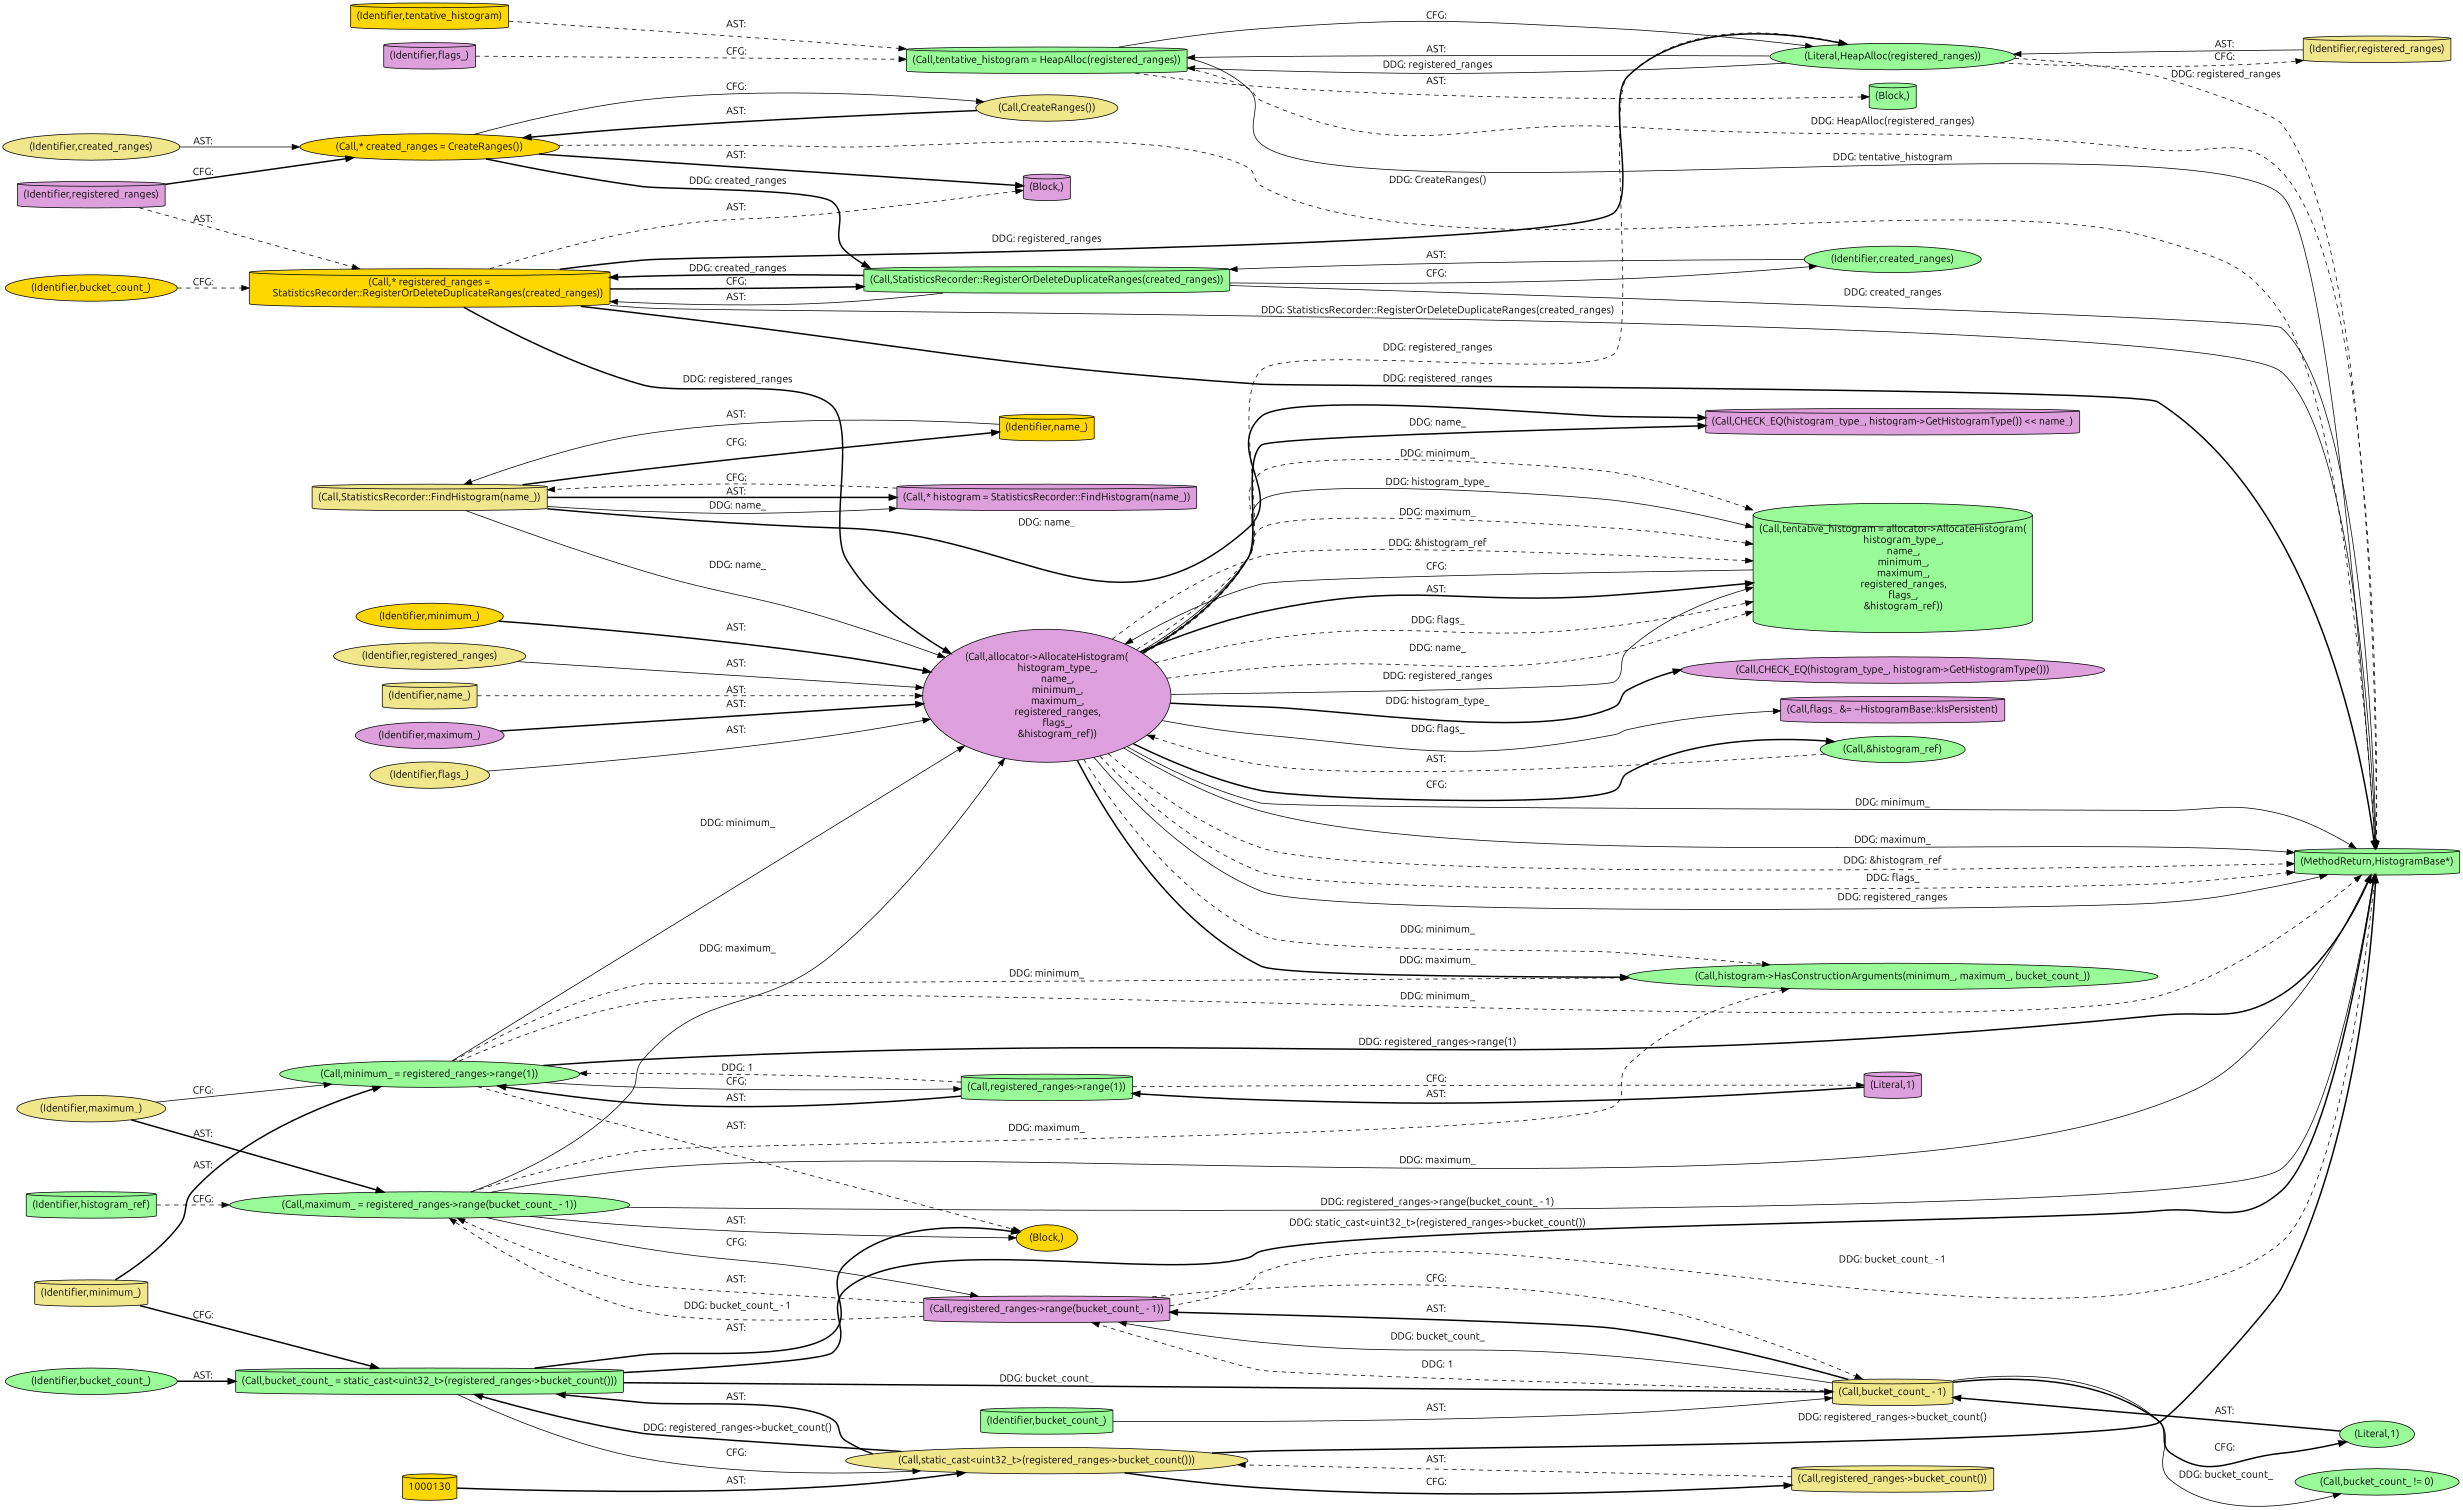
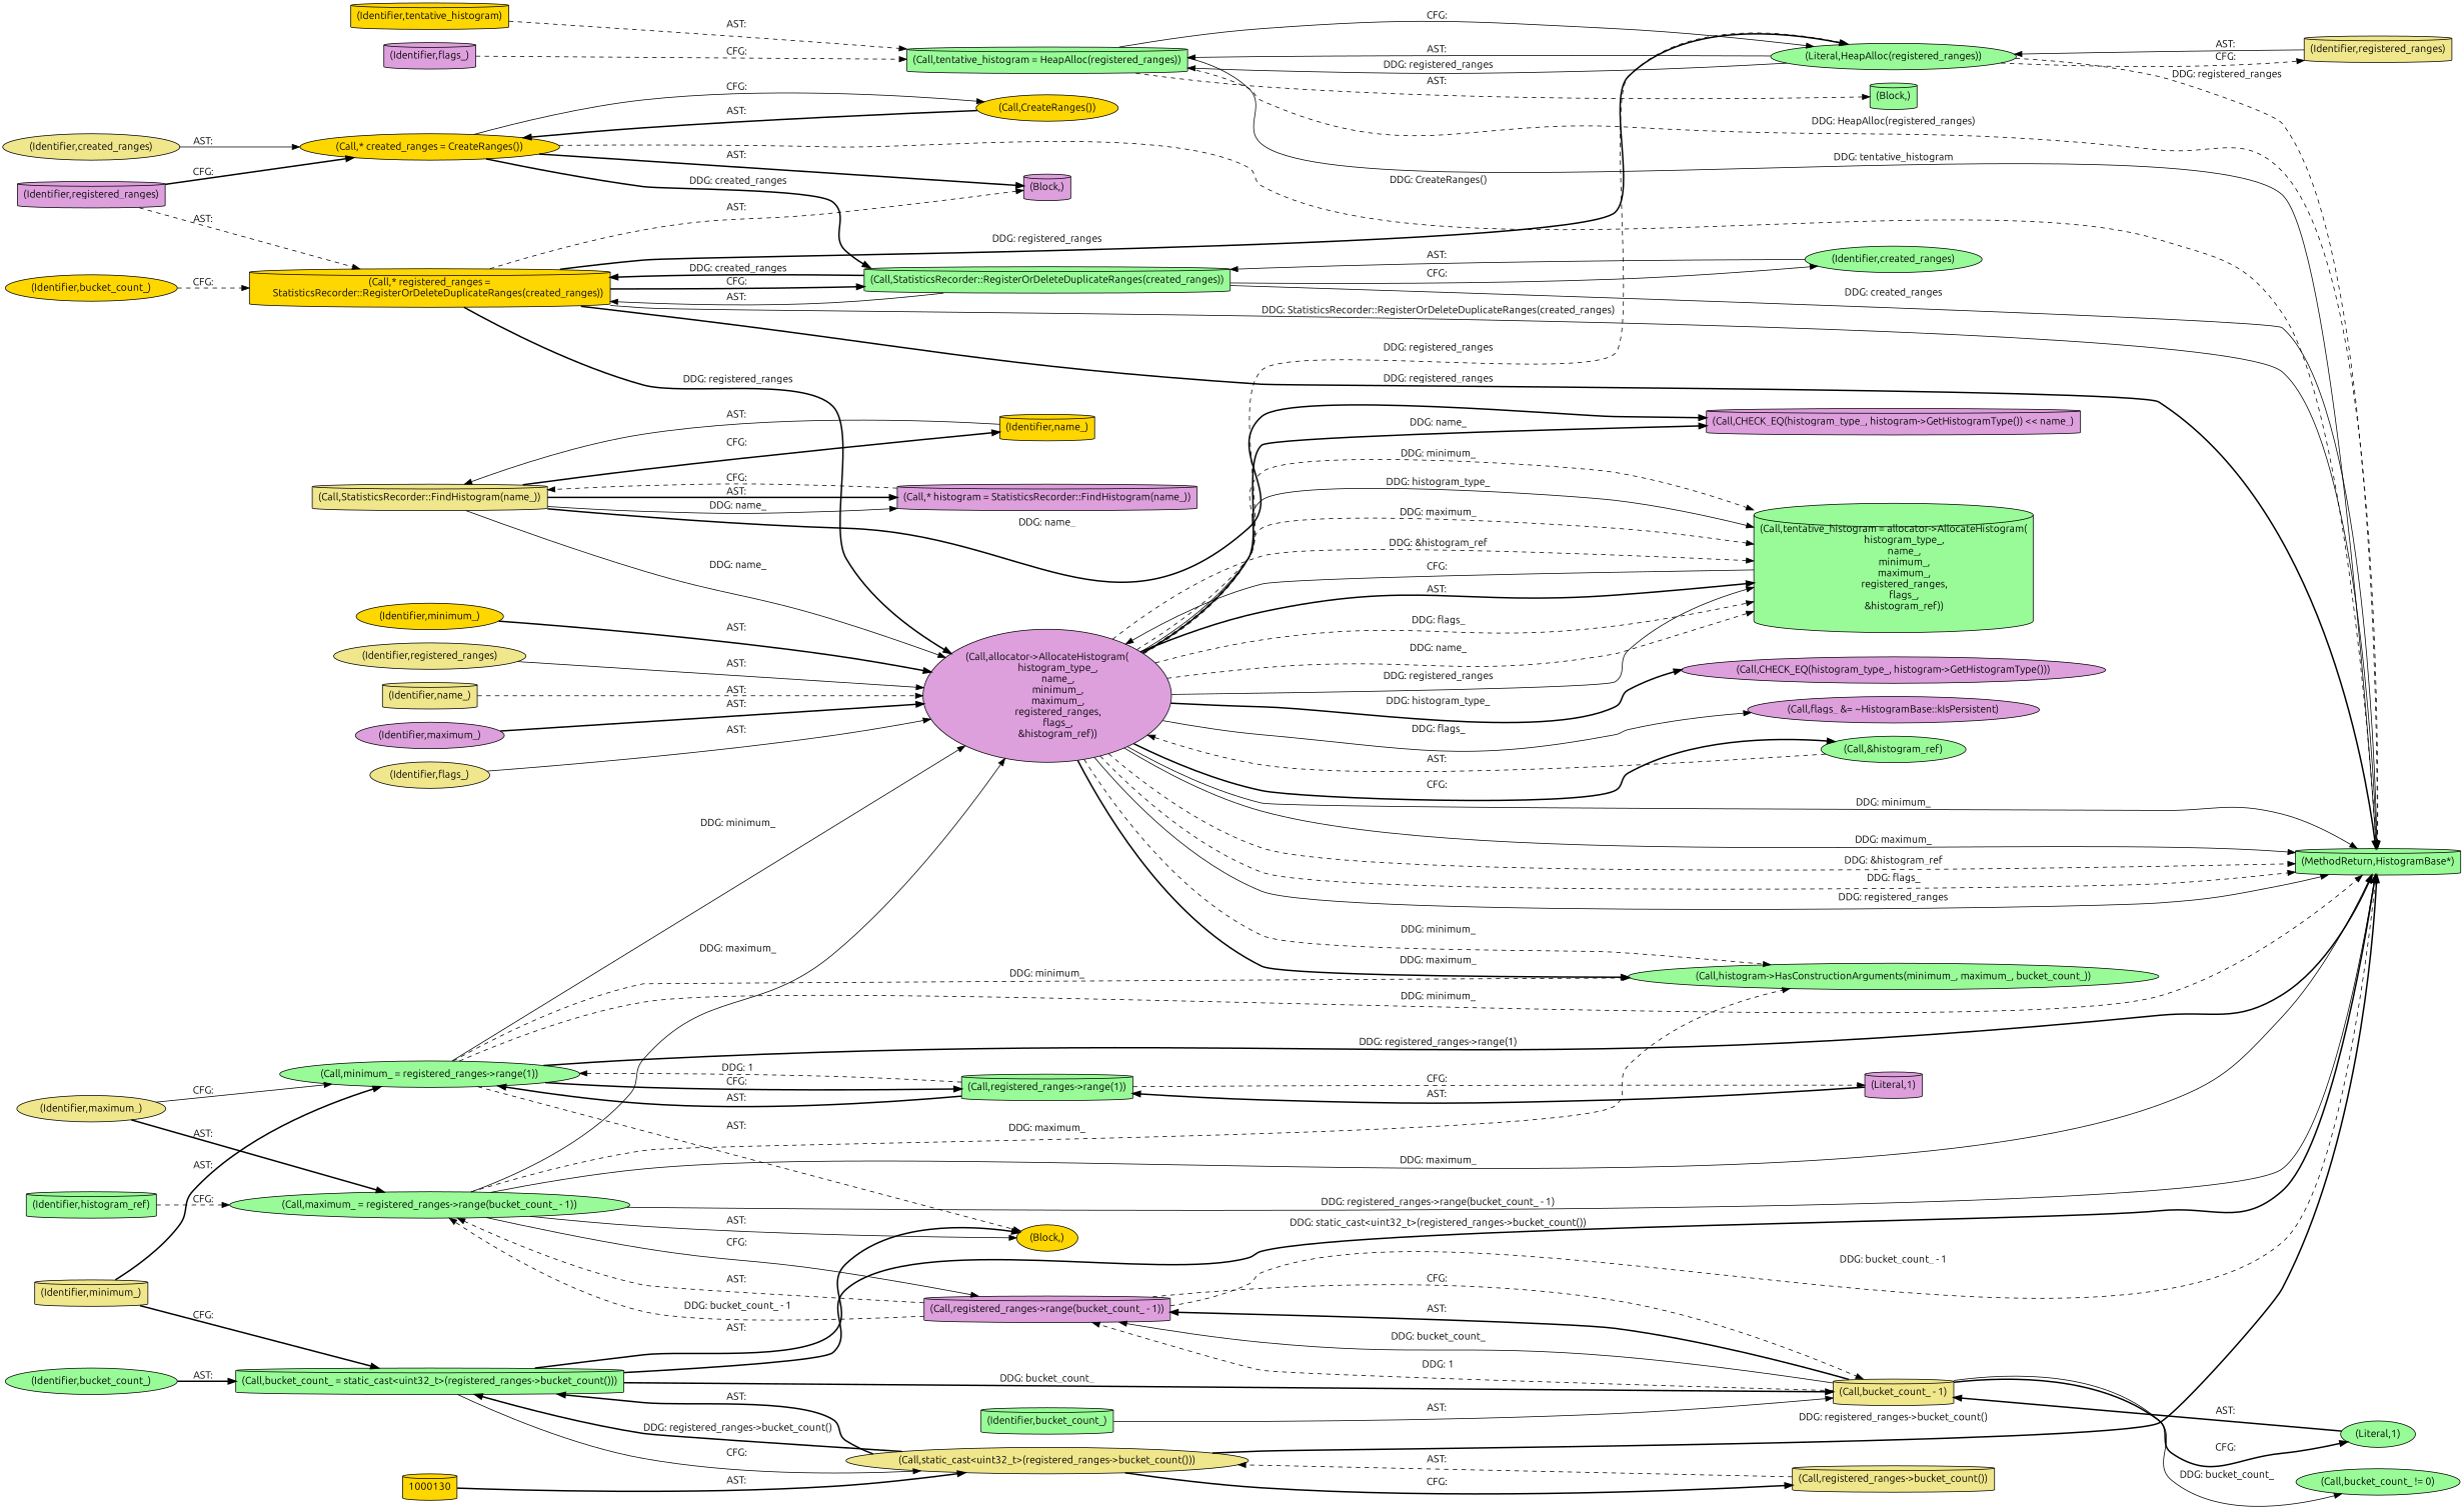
  digraph {
    fontname=Ubuntu
    rankdir=LR
    node [fillcolor=palegreen fontname=Ubuntu shape=cylinder style=filled]
    edge [fontname=Ubuntu style=bold]
    n1 [label="(Call,tentative_histogram = HeapAlloc(registered_ranges))"]
    n2 [label="(Literal,HeapAlloc(registered_ranges))" shape=ellipse]
    n3 [label="(MethodReturn,HistogramBase*)"]
    n4 [label="(Block,)"]
    n5 [fillcolor=khaki label="(Identifier,registered_ranges)"]
    n6 [fillcolor=gold label="(Call,* registered_ranges =\n        StatisticsRecorder::RegisterOrDeleteDuplicateRanges(created_ranges))"]
    n7 [label="(Call,StatisticsRecorder::RegisterOrDeleteDuplicateRanges(created_ranges))"]
    n8 [fillcolor=plum label="(Call,allocator->AllocateHistogram(\n          histogram_type_,\n          name_,\n          minimum_,\n          maximum_,\n          registered_ranges,\n          flags_,\n          &histogram_ref))" shape=ellipse]
    n9 [fillcolor=plum label="(Block,)"]
    n10 [label="(Identifier,created_ranges)" shape=ellipse]
    n11 [label="(Call,&histogram_ref)" shape=ellipse]
    n12 [label="(Call,histogram->HasConstructionArguments(minimum_, maximum_, bucket_count_))" shape=ellipse]
    n13 [fillcolor=plum label="(Call,CHECK_EQ(histogram_type_, histogram->GetHistogramType()) << name_)"]
    n14 [fillcolor=plum label="(Call,CHECK_EQ(histogram_type_, histogram->GetHistogramType()))" shape=ellipse]
-   n15 [fillcolor=plum label="(Call,flags_ &= ~HistogramBase::kIsPersistent)"]
+   n15 [fillcolor=plum label="(Call,flags_ &= ~HistogramBase::kIsPersistent)" shape=ellipse]
    n16 [label="(Call,tentative_histogram = allocator->AllocateHistogram(\n          histogram_type_,\n          name_,\n          minimum_,\n          maximum_,\n          registered_ranges,\n          flags_,\n          &histogram_ref))"]
    n17 [fillcolor=gold label="(Call,* created_ranges = CreateRanges())" shape=ellipse]
-   n18 [fillcolor=khaki label="(Call,CreateRanges())" shape=ellipse]
+   n18 [fillcolor=gold label="(Call,CreateRanges())" shape=ellipse]
    n19 [fillcolor=khaki label="(Call,StatisticsRecorder::FindHistogram(name_))"]
    n20 [fillcolor=gold label="(Identifier,name_)"]
    n21 [fillcolor=plum label="(Call,* histogram = StatisticsRecorder::FindHistogram(name_))"]
    n22 [label="(Call,minimum_ = registered_ranges->range(1))" shape=ellipse]
    n23 [label="(Call,registered_ranges->range(1))"]
    n24 [fillcolor=gold label="(Block,)" shape=ellipse]
    n25 [fillcolor=plum label="(Literal,1)"]
    n26 [label="(Call,maximum_ = registered_ranges->range(bucket_count_ - 1))" shape=ellipse]
    n27 [fillcolor=plum label="(Call,registered_ranges->range(bucket_count_ - 1))"]
    n28 [fillcolor=khaki label="(Call,bucket_count_ - 1)"]
    n29 [label="(Call,bucket_count_ != 0)" shape=ellipse]
    n30 [label="(Literal,1)" shape=ellipse]
    n31 [label="(Call,bucket_count_ = static_cast<uint32_t>(registered_ranges->bucket_count()))"]
    n32 [fillcolor=khaki label="(Call,static_cast<uint32_t>(registered_ranges->bucket_count()))" shape=ellipse]
    n33 [fillcolor=khaki label="(Call,registered_ranges->bucket_count())"]
    n34 [fillcolor=gold label="(Identifier,tentative_histogram)"]
    n35 [fillcolor=khaki label="(Identifier,created_ranges)" shape=ellipse]
    n36 [label="(Identifier,histogram_ref)"]
    n37 [fillcolor=plum label="(Identifier,registered_ranges)"]
    n38 [fillcolor=gold label="(Identifier,bucket_count_)" shape=ellipse]
    n39 [fillcolor=khaki label="(Identifier,minimum_)"]
    n40 [label="(Identifier,bucket_count_)"]
    n41 [fillcolor=khaki label="(Identifier,maximum_)" shape=ellipse]
    n42 [fillcolor=gold label="(Identifier,minimum_)" shape=ellipse]
    n43 [label="(Identifier,bucket_count_)" shape=ellipse]
    n44 [fillcolor=khaki label="(Identifier,registered_ranges)" shape=ellipse]
    n45 [fillcolor=plum label="(Identifier,flags_)"]
    n46 [fillcolor=khaki label="(Identifier,name_)"]
    n47 [fillcolor=plum label="(Identifier,maximum_)" shape=ellipse]
    n48 [fillcolor=khaki label="(Identifier,flags_)" shape=ellipse]
    1000130 [fillcolor=gold]
    n1 -> n2 [label="CFG: " style=solid]
    n1 -> n3 [label="DDG: tentative_histogram" style=solid]
    n1 -> n3 [label="DDG: HeapAlloc(registered_ranges)" style=dashed]
    n1 -> n4 [label="AST: " style=dashed]
    n2 -> n1 [label="AST: " style=solid]
    n2 -> n1 [label="DDG: registered_ranges" style=solid]
    n2 -> n3 [label="DDG: registered_ranges" style=dashed]
    n2 -> n5 [label="CFG: " style=dashed]
    n5 -> n2 [label="AST: " style=solid]
    n6 -> n2 [label="DDG: registered_ranges"]
    n6 -> n3 [label="DDG: StatisticsRecorder::RegisterOrDeleteDuplicateRanges(created_ranges)" style=solid]
    n6 -> n3 [label="DDG: registered_ranges"]
    n6 -> n7 [label="CFG: "]
    n6 -> n8 [label="DDG: registered_ranges"]
    n6 -> n9 [label="AST: " style=dashed]
    n7 -> n3 [label="DDG: created_ranges" style=solid]
    n7 -> n6 [label="AST: " style=solid]
    n7 -> n6 [label="DDG: created_ranges"]
    n7 -> n10 [label="CFG: " style=solid]
    n8 -> n2 [label="DDG: registered_ranges" style=dashed]
    n8 -> n3 [label="DDG: minimum_" style=solid]
    n8 -> n3 [label="DDG: maximum_" style=solid]
    n8 -> n3 [label="DDG: &histogram_ref" style=dashed]
    n8 -> n3 [label="DDG: flags_" style=dashed]
    n8 -> n3 [label="DDG: registered_ranges" style=solid]
    n8 -> n11 [label="CFG: "]
    n8 -> n12 [label="DDG: minimum_" style=dashed]
    n8 -> n12 [label="DDG: maximum_"]
    n8 -> n13 [label="DDG: name_"]
    n8 -> n14 [label="DDG: histogram_type_"]
    n8 -> n15 [label="DDG: flags_" style=solid]
    n8 -> n16 [label="AST: "]
    n8 -> n16 [label="DDG: flags_" style=dashed]
    n8 -> n16 [label="DDG: name_" style=dashed]
    n8 -> n16 [label="DDG: registered_ranges" style=solid]
    n8 -> n16 [label="DDG: minimum_" style=dashed]
    n8 -> n16 [label="DDG: histogram_type_" style=solid]
    n8 -> n16 [label="DDG: maximum_" style=dashed]
    n8 -> n16 [label="DDG: &histogram_ref" style=dashed]
    n10 -> n7 [label="AST: " style=solid]
    n11 -> n8 [label="AST: " style=dashed]
    n16 -> n8 [label="CFG: " style=solid]
    n17 -> n3 [label="DDG: CreateRanges()" style=dashed]
    n17 -> n7 [label="DDG: created_ranges"]
    n17 -> n9 [label="AST: "]
    n17 -> n18 [label="CFG: " style=solid]
    n18 -> n17 [label="AST: "]
    n19 -> n8 [label="DDG: name_" style=solid]
    n19 -> n13 [label="DDG: name_"]
    n19 -> n20 [label="CFG: "]
    n19 -> n21 [label="AST: "]
    n19 -> n21 [label="DDG: name_" style=solid]
    n20 -> n19 [label="AST: " style=solid]
    n21 -> n19 [label="CFG: " style=dashed]
    n22 -> n3 [label="DDG: minimum_" style=dashed]
    n22 -> n3 [label="DDG: registered_ranges->range(1)"]
    n22 -> n8 [label="DDG: minimum_" style=solid]
    n22 -> n12 [label="DDG: minimum_" style=dashed]
-   n22 -> n23 [label="CFG: " style=solid]
+   n22 -> n23 [label="CFG: "]
    n22 -> n24 [label="AST: " style=dashed]
    n23 -> n22 [label="AST: "]
    n23 -> n22 [label="DDG: 1" style=dashed]
    n23 -> n25 [label="CFG: " style=dashed]
    n25 -> n23 [label="AST: "]
    n26 -> n3 [label="DDG: registered_ranges->range(bucket_count_ - 1)" style=solid]
    n26 -> n3 [label="DDG: maximum_" style=solid]
    n26 -> n8 [label="DDG: maximum_" style=solid]
    n26 -> n12 [label="DDG: maximum_" style=dashed]
    n26 -> n24 [label="AST: " style=solid]
    n26 -> n27 [label="CFG: " style=solid]
    n27 -> n3 [label="DDG: bucket_count_ - 1" style=dashed]
    n27 -> n26 [label="AST: " style=dashed]
    n27 -> n26 [label="DDG: bucket_count_ - 1" style=dashed]
    n27 -> n28 [label="CFG: " style=dashed]
    n28 -> n27 [label="AST: "]
    n28 -> n27 [label="DDG: bucket_count_" style=solid]
    n28 -> n27 [label="DDG: 1" style=dashed]
    n28 -> n29 [label="DDG: bucket_count_" style=solid]
    n28 -> n30 [label="CFG: "]
    n30 -> n28 [label="AST: "]
    n31 -> n3 [label="DDG: static_cast<uint32_t>(registered_ranges->bucket_count())"]
    n31 -> n24 [label="AST: "]
    n31 -> n28 [label="DDG: bucket_count_"]
    n31 -> n32 [label="CFG: " style=solid]
    n32 -> n3 [label="DDG: registered_ranges->bucket_count()"]
    n32 -> n31 [label="AST: "]
    n32 -> n31 [label="DDG: registered_ranges->bucket_count()"]
    n32 -> n33 [label="CFG: "]
    n33 -> n32 [label="AST: " style=dashed]
    n34 -> n1 [label="AST: " style=dashed]
    n35 -> n17 [label="AST: " style=solid]
    n36 -> n26 [label="CFG: " style=dashed]
    n37 -> n6 [label="AST: " style=dashed]
    n37 -> n17 [label="CFG: "]
    n38 -> n6 [label="CFG: " style=dashed]
    n39 -> n22 [label="AST: "]
    n39 -> n31 [label="CFG: "]
    n40 -> n28 [label="AST: " style=solid]
    n41 -> n22 [label="CFG: " style=solid]
    n41 -> n26 [label="AST: "]
    n42 -> n8 [label="AST: "]
    n43 -> n31 [label="AST: "]
    n44 -> n8 [label="AST: " style=solid]
    n45 -> n1 [label="CFG: " style=dashed]
    n46 -> n8 [label="AST: " style=dashed]
    n47 -> n8 [label="AST: "]
    n48 -> n8 [label="AST: " style=solid]
    1000130 -> n32 [label="AST: "]
  }
